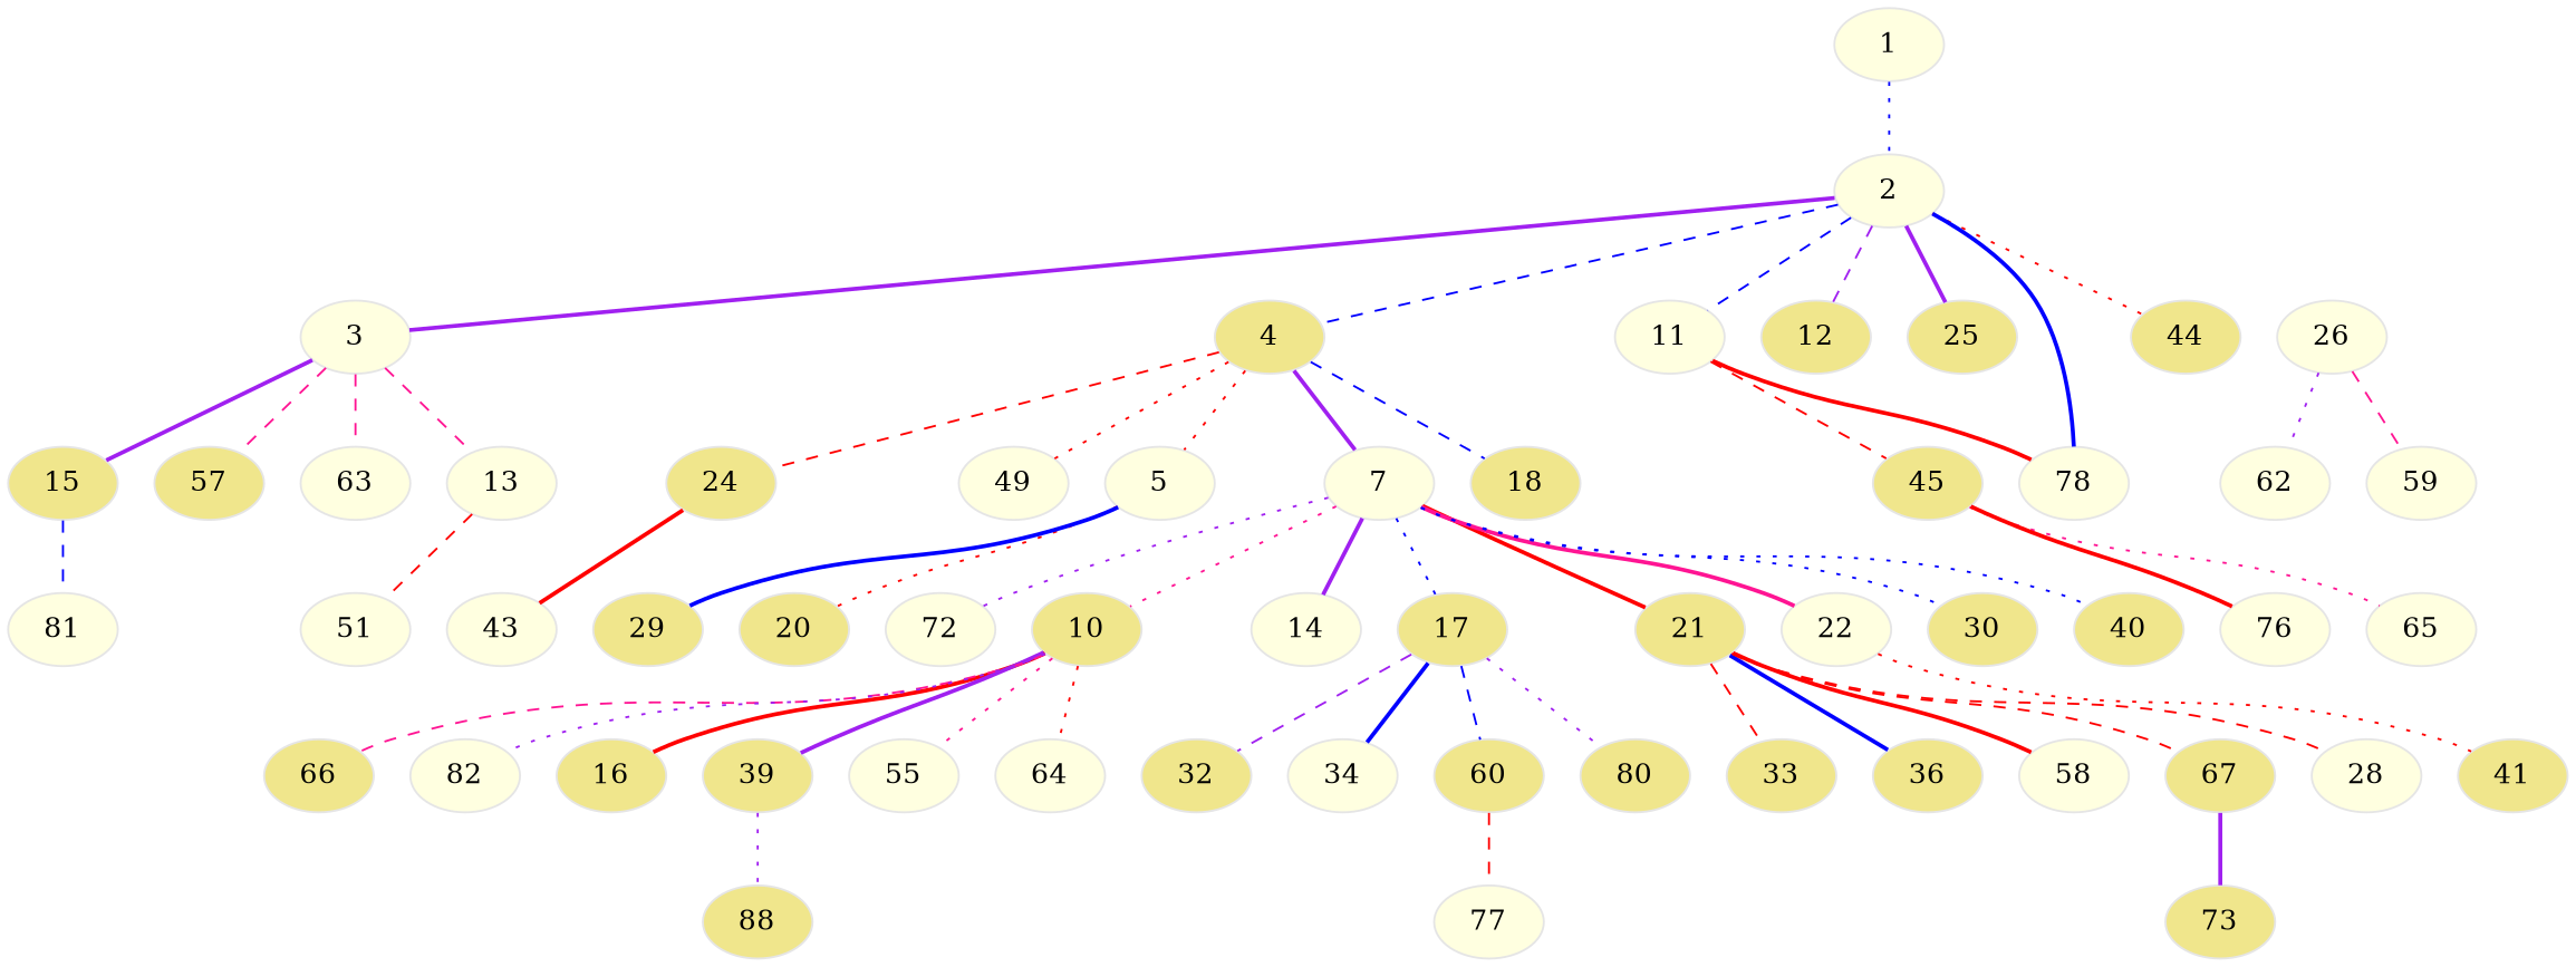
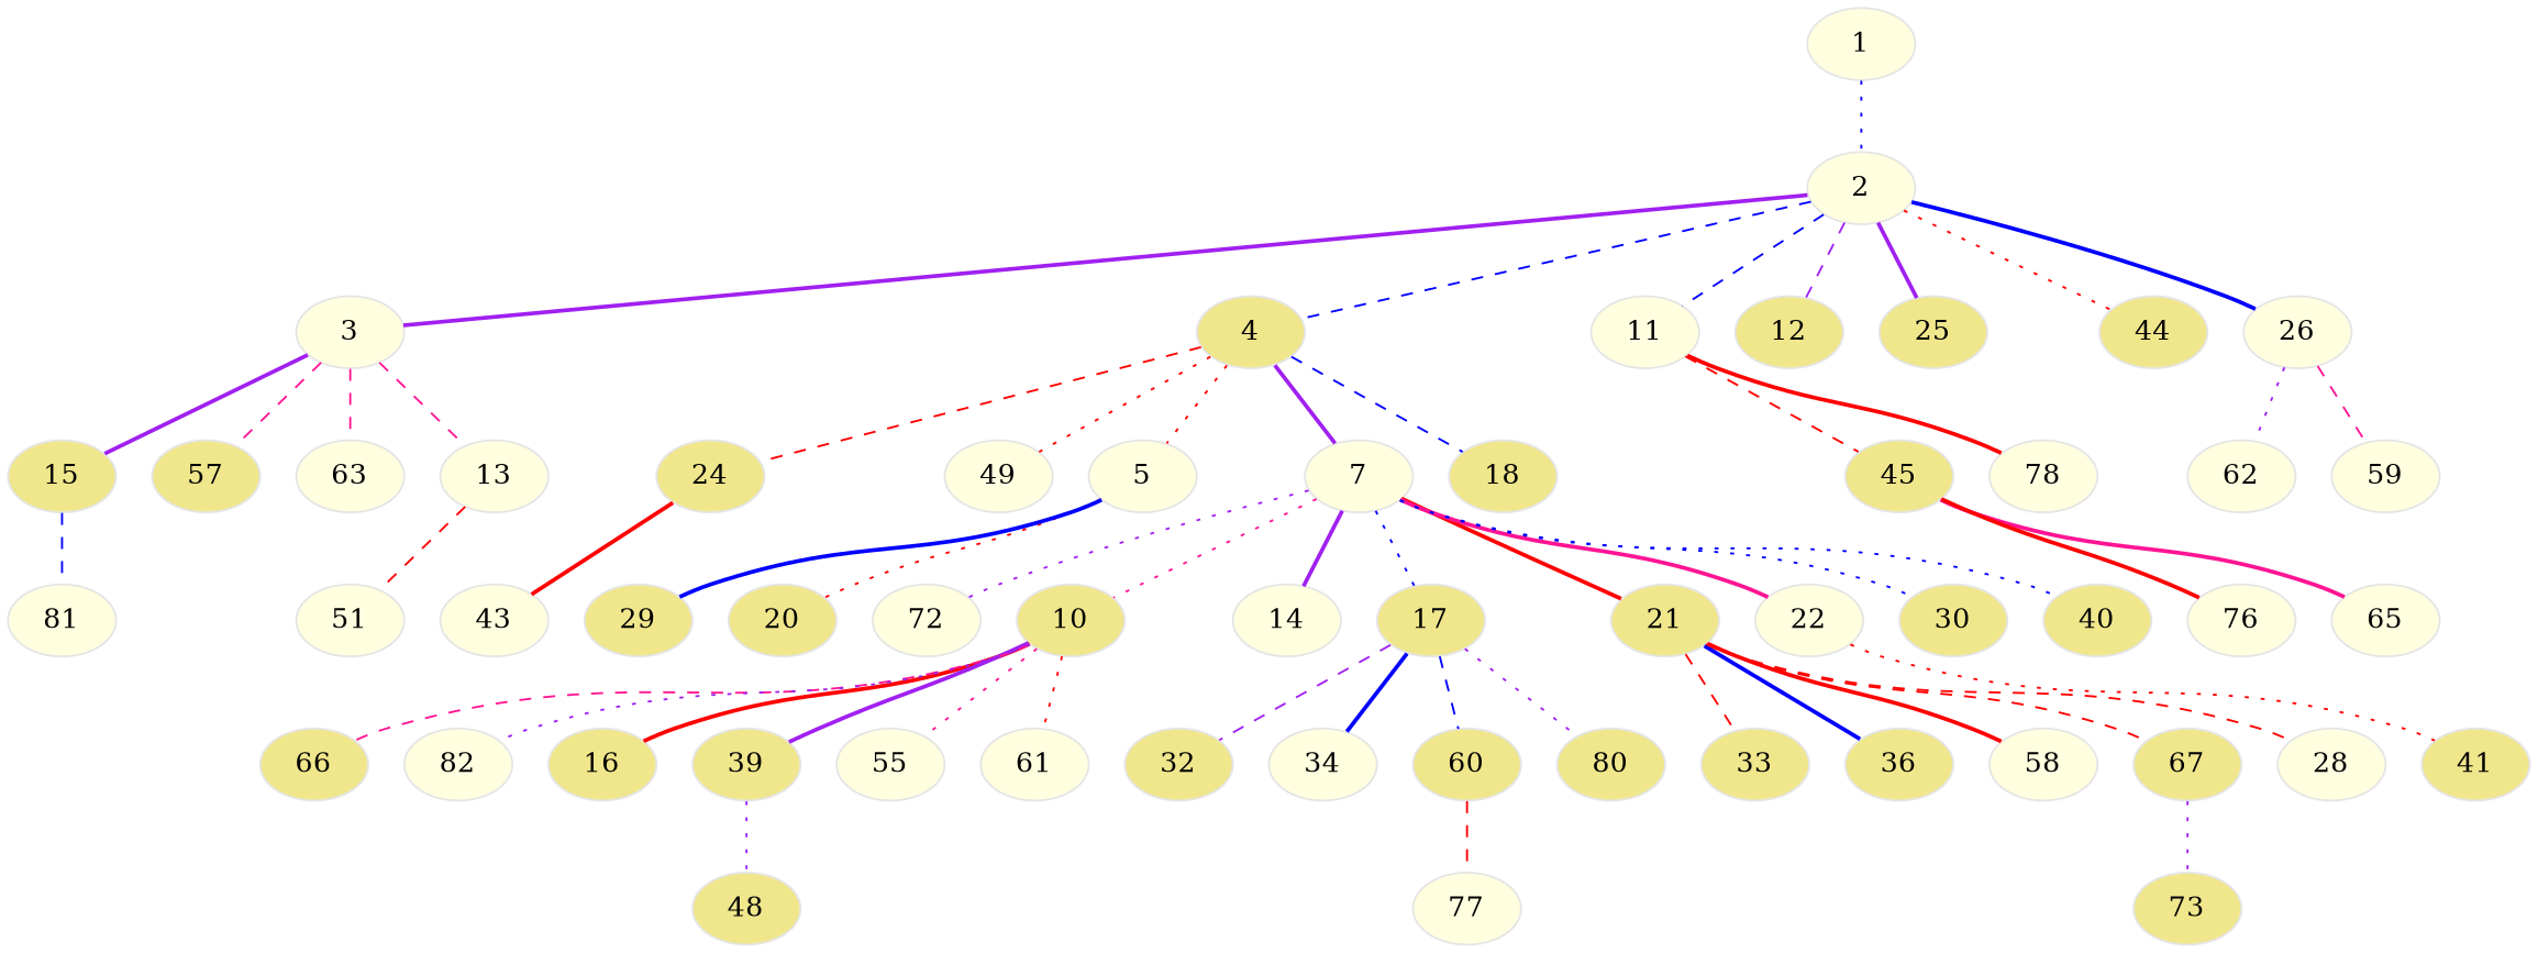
  graph {
    node [color=gray90 fillcolor=lightyellow style=filled]
    edge [color=red style=dotted]
    1 [super="+56"]
    2 [super="+9"]
    3 [super="+38"]
    4 [fillcolor=khaki super="+54"]
    11 [super="+23"]
    12 [fillcolor=khaki super="+35"]
    25 [fillcolor=khaki]
    26 [super="+31"]
    44 [fillcolor=khaki]
    13
    15 [fillcolor=khaki super="+69"]
    57 [fillcolor=khaki]
    63
    5 [super="+6"]
    7 [super="+8"]
    18 [fillcolor=khaki]
    24 [fillcolor=khaki super="+47"]
    49 [super="+75"]
    45 [fillcolor=khaki super="+53"]
    n20 [label=78]
    59
    62
    51
    81
    20 [fillcolor=khaki]
    29 [fillcolor=khaki super="+37"]
    10 [fillcolor=khaki super="+50"]
    14 [super="+19"]
    17 [fillcolor=khaki super="+68"]
    21 [fillcolor=khaki super="+27"]
    22
    30 [fillcolor=khaki]
    40 [fillcolor=khaki]
    72 [super="+78"]
    43
    16 [fillcolor=khaki super="+42"]
    39 [fillcolor=khaki]
    55
-   64
+   64 [label=61]
    66 [fillcolor=khaki]
    82
    32 [fillcolor=khaki super="+74"]
    34
    60 [fillcolor=khaki super="+61"]
    80 [fillcolor=khaki]
    28 [super="+71"]
    33 [fillcolor=khaki]
    36 [fillcolor=khaki]
    58
    67 [fillcolor=khaki super="+70"]
    41 [fillcolor=khaki super="+46"]
-   48 [fillcolor=khaki super="+52" label=88]
+   48 [fillcolor=khaki super="+52"]
    65
    76
    77
    73 [fillcolor=khaki]
    1 -- 2 [color=blue]
    2 -- 3 [color=purple style=bold]
    2 -- 4 [color=blue style=dashed]
    2 -- 11 [color=blue style=dashed]
    2 -- 12 [color=purple style=dashed]
    2 -- 25 [color=purple style=bold]
-   2 -- n20 [color=blue style=bold]
+   2 -- 26 [color=blue style=bold]
    2 -- 44
    3 -- 13 [color=deeppink style=dashed]
    3 -- 15 [color=purple style=bold]
    3 -- 57 [color=deeppink style=dashed]
    3 -- 63 [color=deeppink style=dashed]
    4 -- 5
    4 -- 7 [color=purple style=bold]
    4 -- 18 [color=blue style=dashed]
    4 -- 24 [style=dashed]
    4 -- 49
    11 -- 45 [style=dashed]
    11 -- n20 [style=bold]
    26 -- 59 [color=deeppink style=dashed]
    26 -- 62 [color=purple]
    13 -- 51 [style=dashed]
    15 -- 81 [color=blue style=dashed]
    5 -- 20
    5 -- 29 [color=blue style=bold]
    7 -- 10 [color=deeppink]
    7 -- 14 [color=purple style=bold]
    7 -- 17 [color=blue]
    7 -- 21 [style=bold]
    7 -- 22 [color=deeppink style=bold]
    7 -- 30 [color=blue]
    7 -- 40 [color=blue]
    7 -- 72 [color=purple]
    24 -- 43 [style=bold]
-   45 -- 65 [color=deeppink]
+   45 -- 65 [color=deeppink style=bold]
    45 -- 76 [style=bold]
    10 -- 16 [style=bold]
    10 -- 39 [color=purple style=bold]
    10 -- 55 [color=deeppink]
    10 -- 64
    10 -- 66 [color=deeppink style=dashed]
    10 -- 82 [color=purple]
    17 -- 32 [color=purple style=dashed]
    17 -- 34 [color=blue style=bold]
    17 -- 60 [color=blue style=dashed]
    17 -- 80 [color=purple]
    21 -- 28 [style=dashed]
    21 -- 33 [style=dashed]
    21 -- 36 [color=blue style=bold]
    21 -- 58 [style=bold]
    21 -- 67 [style=dashed]
    22 -- 41
    39 -- 48 [color=purple]
    60 -- 77 [style=dashed]
-   67 -- 73 [color=purple style=bold]
+   67 -- 73 [color=purple]
  }
